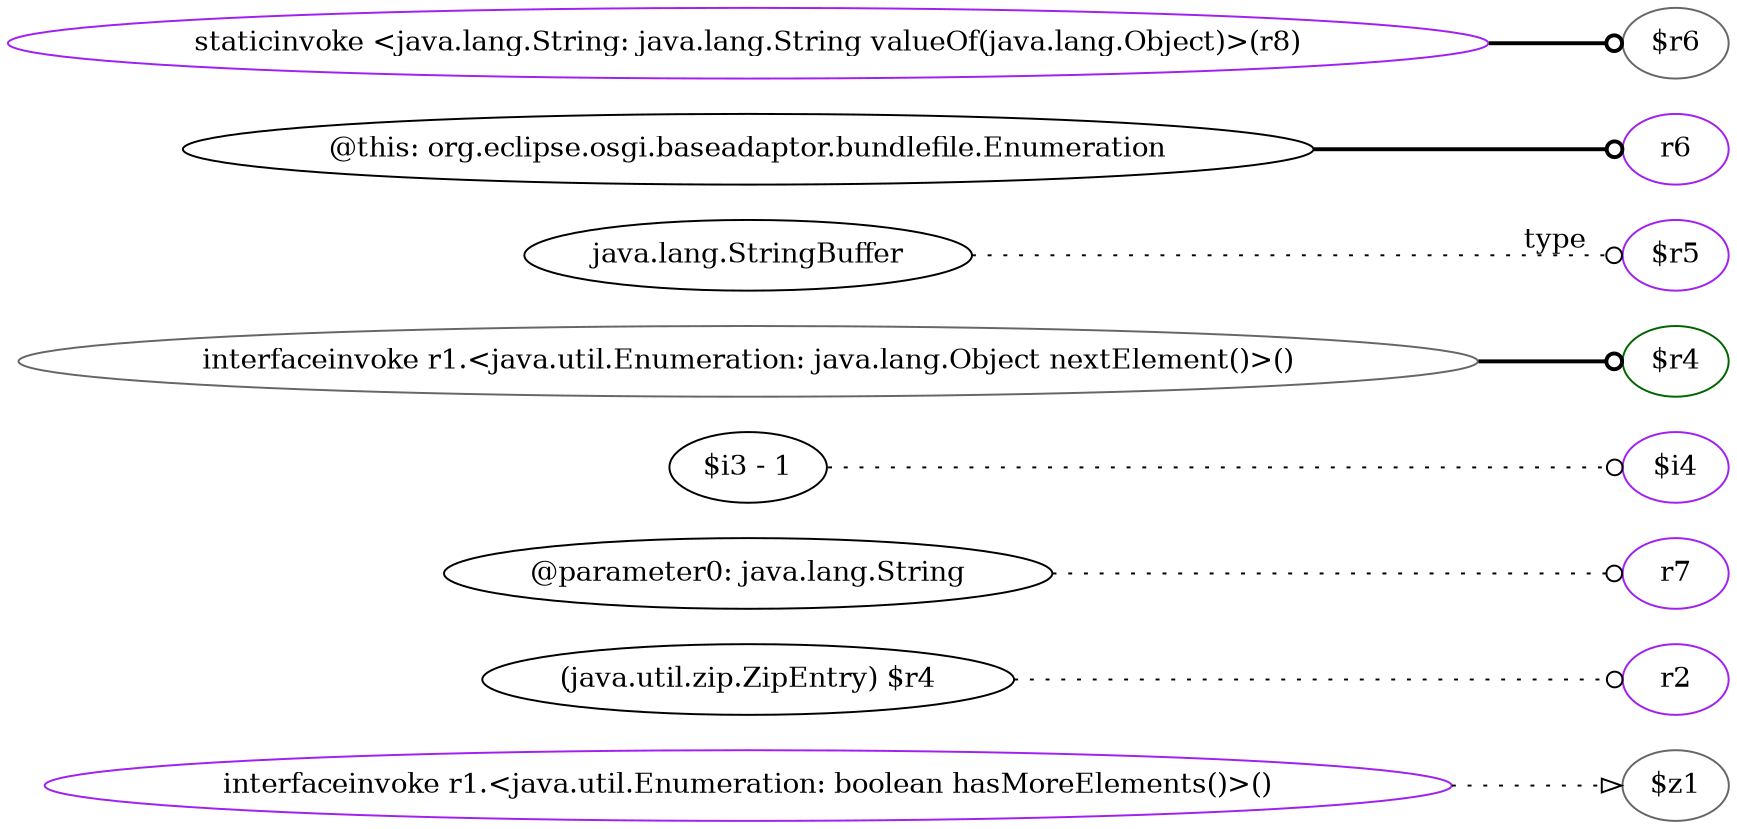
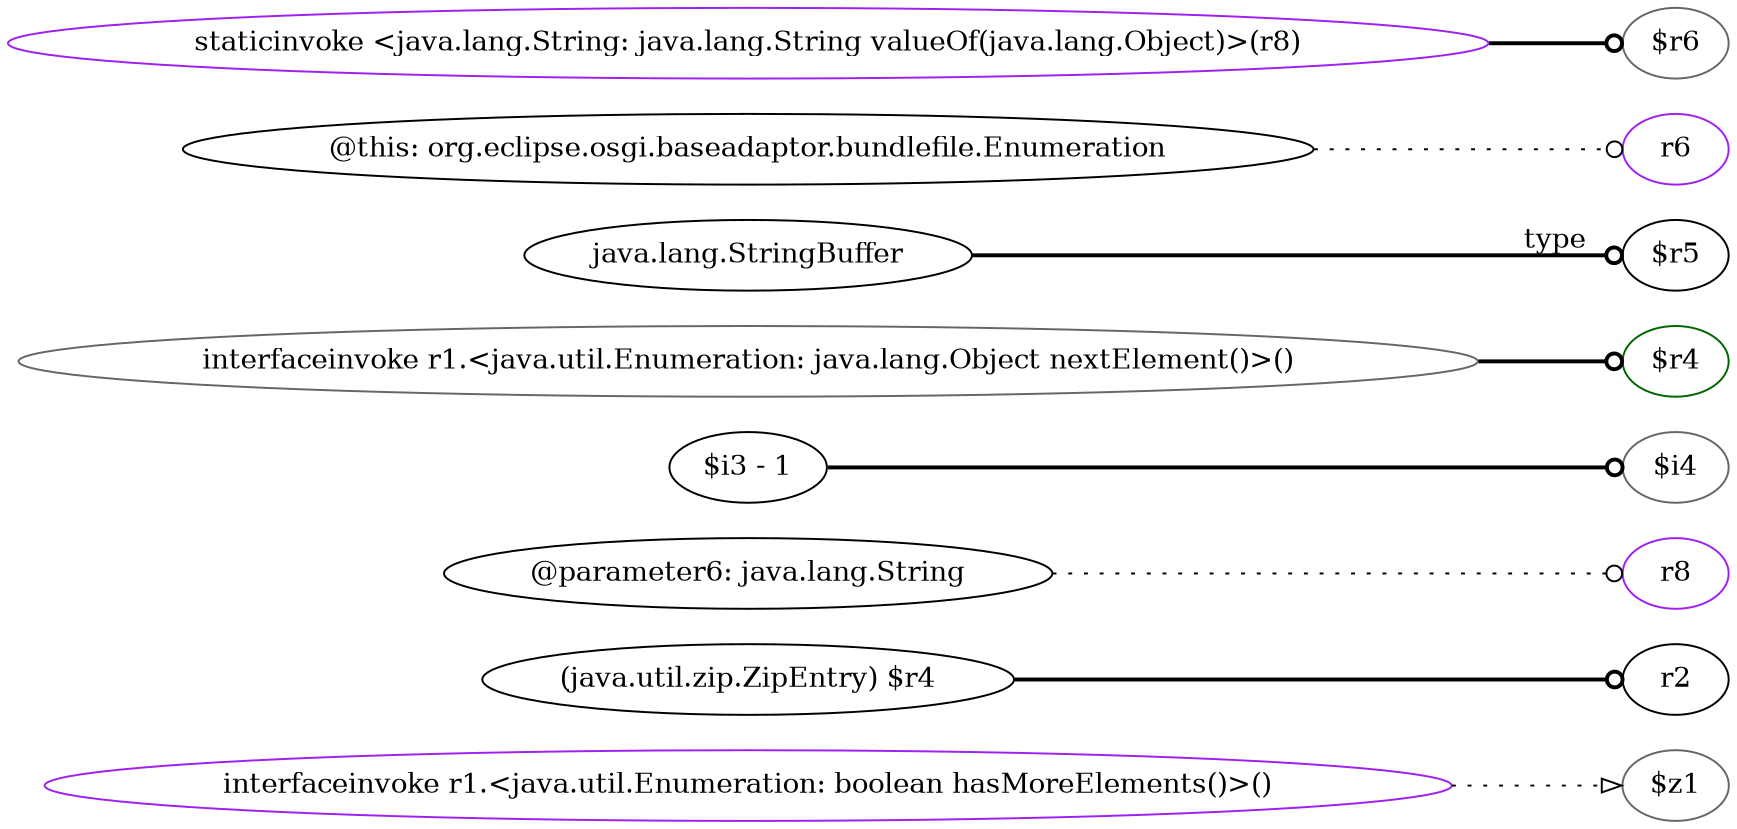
  digraph {
    fontname="DejaVu Serif"
    rankdir=LR
    node [color=black fontname="DejaVu Serif"]
    edge [arrowhead=odot fontname="DejaVu Serif" style=dotted]
    n1 [color=purple label="interfaceinvoke r1.<java.util.Enumeration: boolean hasMoreElements()>()"]
    n2 [color=gray40 label="$z1"]
    n3 [label="(java.util.zip.ZipEntry) $r4"]
-   n4 [color=purple label=r2]
-   n5 [label="@parameter0: java.lang.String"]
-   n6 [color=purple label=r7]
+   n4 [label=r2]
+   n5 [label="@parameter6: java.lang.String"]
+   n6 [color=purple label=r8]
    n7 [label="$i3 - 1"]
-   n8 [color=purple label="$i4"]
+   n8 [color=gray40 label="$i4"]
    n9 [color=gray40 label="interfaceinvoke r1.<java.util.Enumeration: java.lang.Object nextElement()>()"]
    n10 [color=darkgreen label="$r4"]
    n11 [label="java.lang.StringBuffer"]
-   n12 [color=purple label="$r5"]
+   n12 [label="$r5"]
    n13 [label="@this: org.eclipse.osgi.baseadaptor.bundlefile.Enumeration"]
    n14 [color=purple label=r6]
    n15 [color=purple label="staticinvoke <java.lang.String: java.lang.String valueOf(java.lang.Object)>(r8)"]
    n16 [color=gray40 label="$r6"]
    n1 -> n2 [arrowhead=onormal]
-   n3 -> n4
+   n3 -> n4 [style=bold]
    n5 -> n6
-   n7 -> n8
+   n7 -> n8 [style=bold]
    n9 -> n10 [style=bold]
-   n11 -> n12 [label=type]
-   n13 -> n14 [style=bold]
+   n11 -> n12 [label=type style=bold]
+   n13 -> n14
    n15 -> n16 [style=bold]
  }
